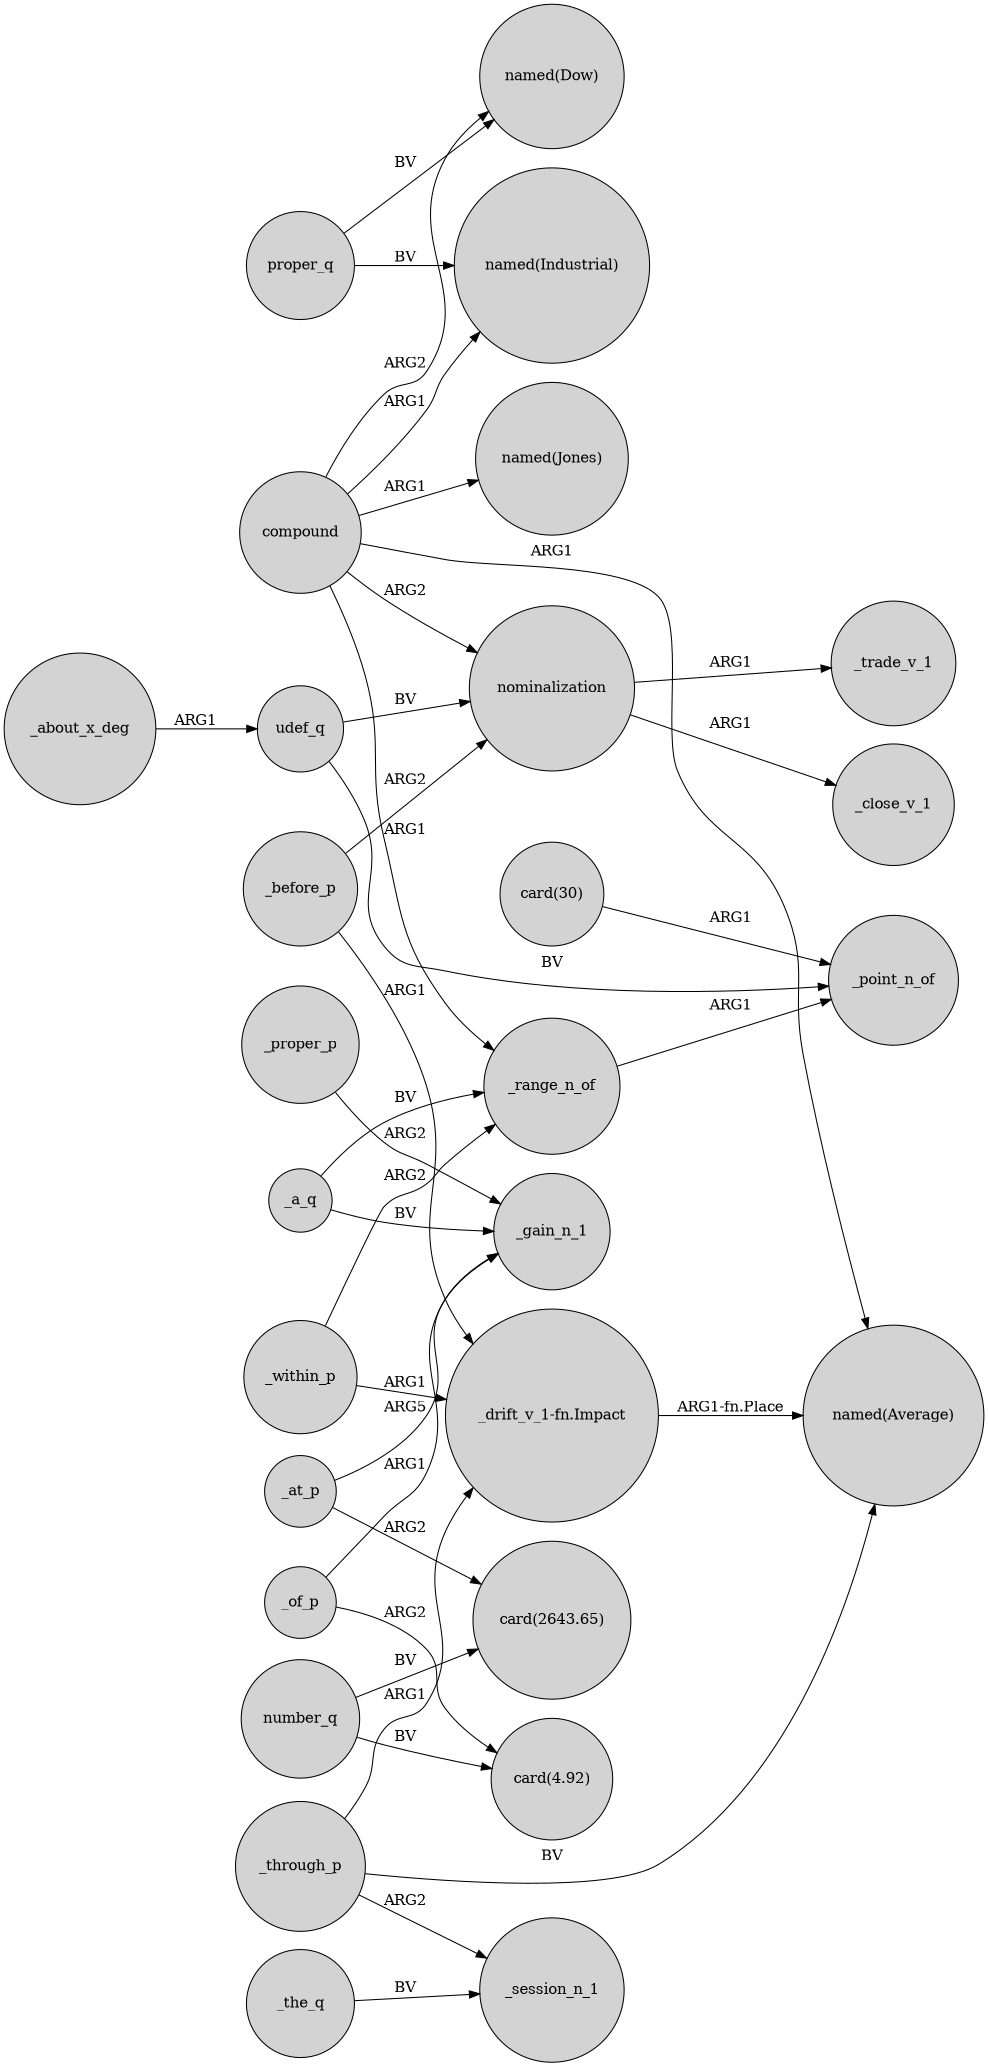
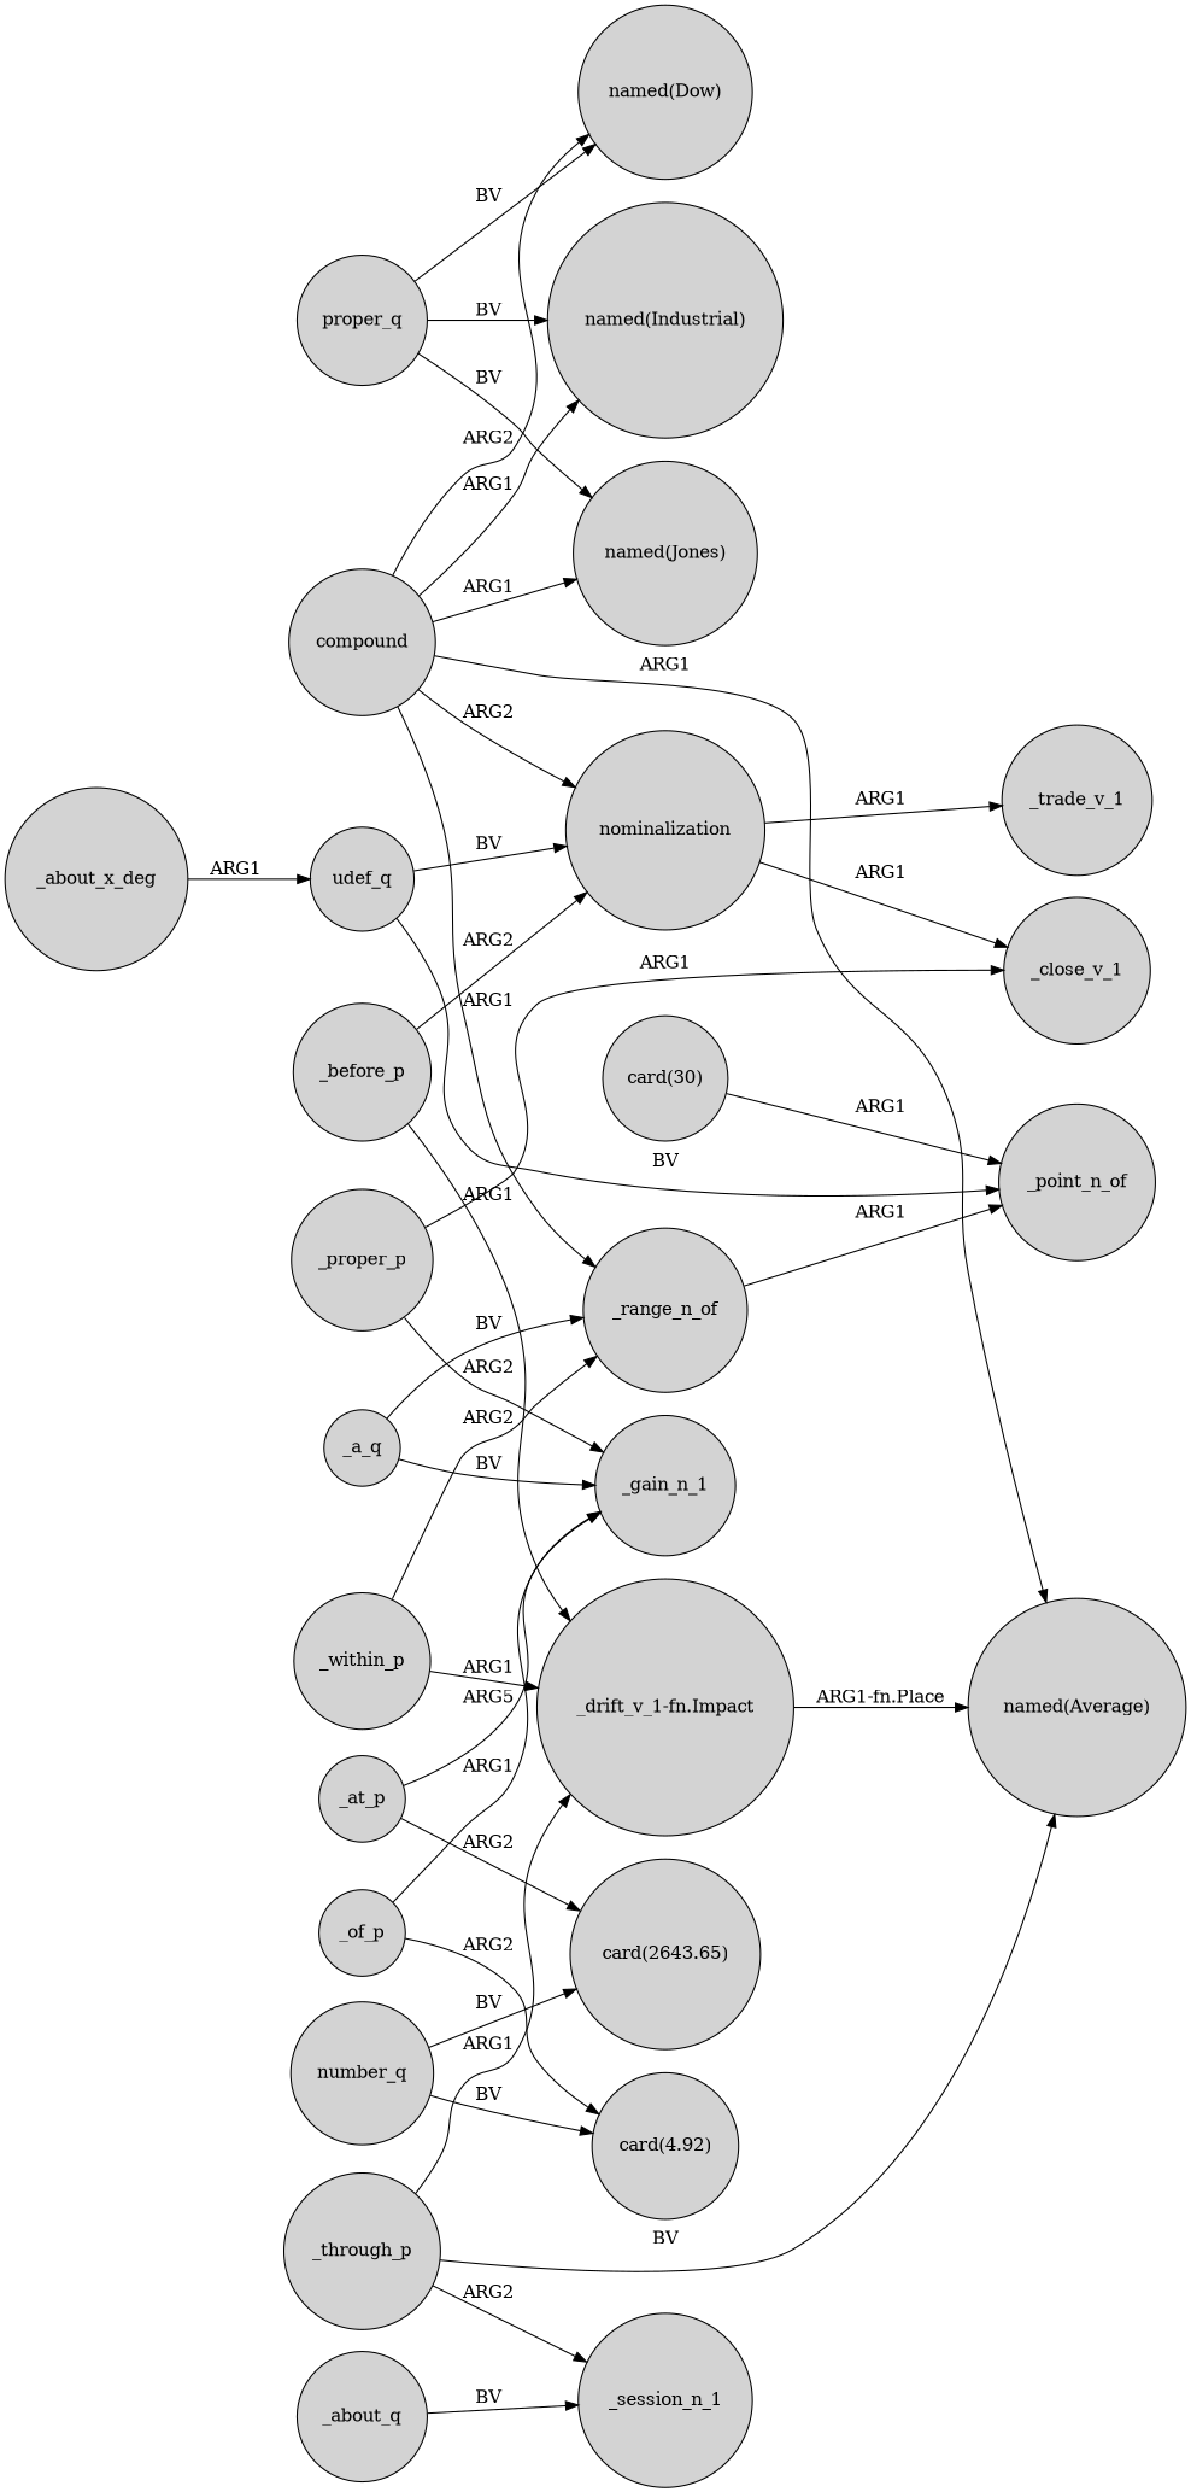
  digraph {
    rankdir=LR
    node [shape=circle style=filled]
    compound
    "named(Jones)"
    nominalization
    _range_n_of
    "named(Industrial)"
    "named(Average)"
    "named(Dow)"
    _close_v_1
    _trade_v_1
    _point_n_of
    number_q
    "card(4.92)"
    "card(2643.65)"
    _before_p
    "_drift_v_1-fn.Impact"
    _within_p
-   _the_q
+   _the_q [label=_about_q]
    _session_n_1
    "card(30)"
    _at_p
    _gain_n_1
    udef_q
    _of_p
    n24 [label=_proper_p]
    _about_x_deg
    proper_q
    _through_p
    _a_q
    compound -> "named(Jones)" [label=ARG1]
    compound -> nominalization [label=ARG2]
    compound -> _range_n_of [label=ARG1]
    compound -> "named(Industrial)" [label=ARG1]
    compound -> "named(Average)" [label=ARG1]
    compound -> "named(Dow)" [label=ARG2]
    nominalization -> _close_v_1 [label=ARG1]
    nominalization -> _trade_v_1 [label=ARG1]
    _range_n_of -> _point_n_of [label=ARG1]
    number_q -> "card(4.92)" [label=BV]
    number_q -> "card(2643.65)" [label=BV]
    _before_p -> nominalization [label=ARG2]
    _before_p -> "_drift_v_1-fn.Impact" [label=ARG1]
    "_drift_v_1-fn.Impact" -> "named(Average)" [label="ARG1-fn.Place"]
    _within_p -> _range_n_of [label=ARG2]
    _within_p -> "_drift_v_1-fn.Impact" [label=ARG1]
    _the_q -> _session_n_1 [label=BV]
    "card(30)" -> _point_n_of [label=ARG1]
    _at_p -> "card(2643.65)" [label=ARG2]
    _at_p -> _gain_n_1 [label=ARG5]
    udef_q -> nominalization [label=BV]
    udef_q -> _point_n_of [label=BV]
    _of_p -> "card(4.92)" [label=ARG2]
    _of_p -> _gain_n_1 [label=ARG1]
+   n24 -> _close_v_1 [label=ARG1]
    n24 -> _gain_n_1 [label=ARG2]
    _about_x_deg -> udef_q [label=ARG1]
+   proper_q -> "named(Jones)" [label=BV]
    proper_q -> "named(Industrial)" [label=BV]
    proper_q -> "named(Dow)" [label=BV]
    _through_p -> "named(Average)" [label=BV]
    _through_p -> "_drift_v_1-fn.Impact" [label=ARG1]
    _through_p -> _session_n_1 [label=ARG2]
    _a_q -> _range_n_of [label=BV]
    _a_q -> _gain_n_1 [label=BV]
  }
